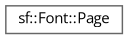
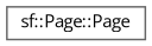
  digraph {
    rankdir=LR
    fontname="Open Sans"
-   n1 [color=grey40 fillcolor=white fontname="Open Sans" fontsize=10 height=0.2 label="sf::Font::Page" shape=box style=filled width=0.4]
+   n1 [color=grey40 fillcolor=white fontname="Open Sans" fontsize=10 height=0.2 label="sf::Page::Page" shape=box style=filled width=0.4]
  }
